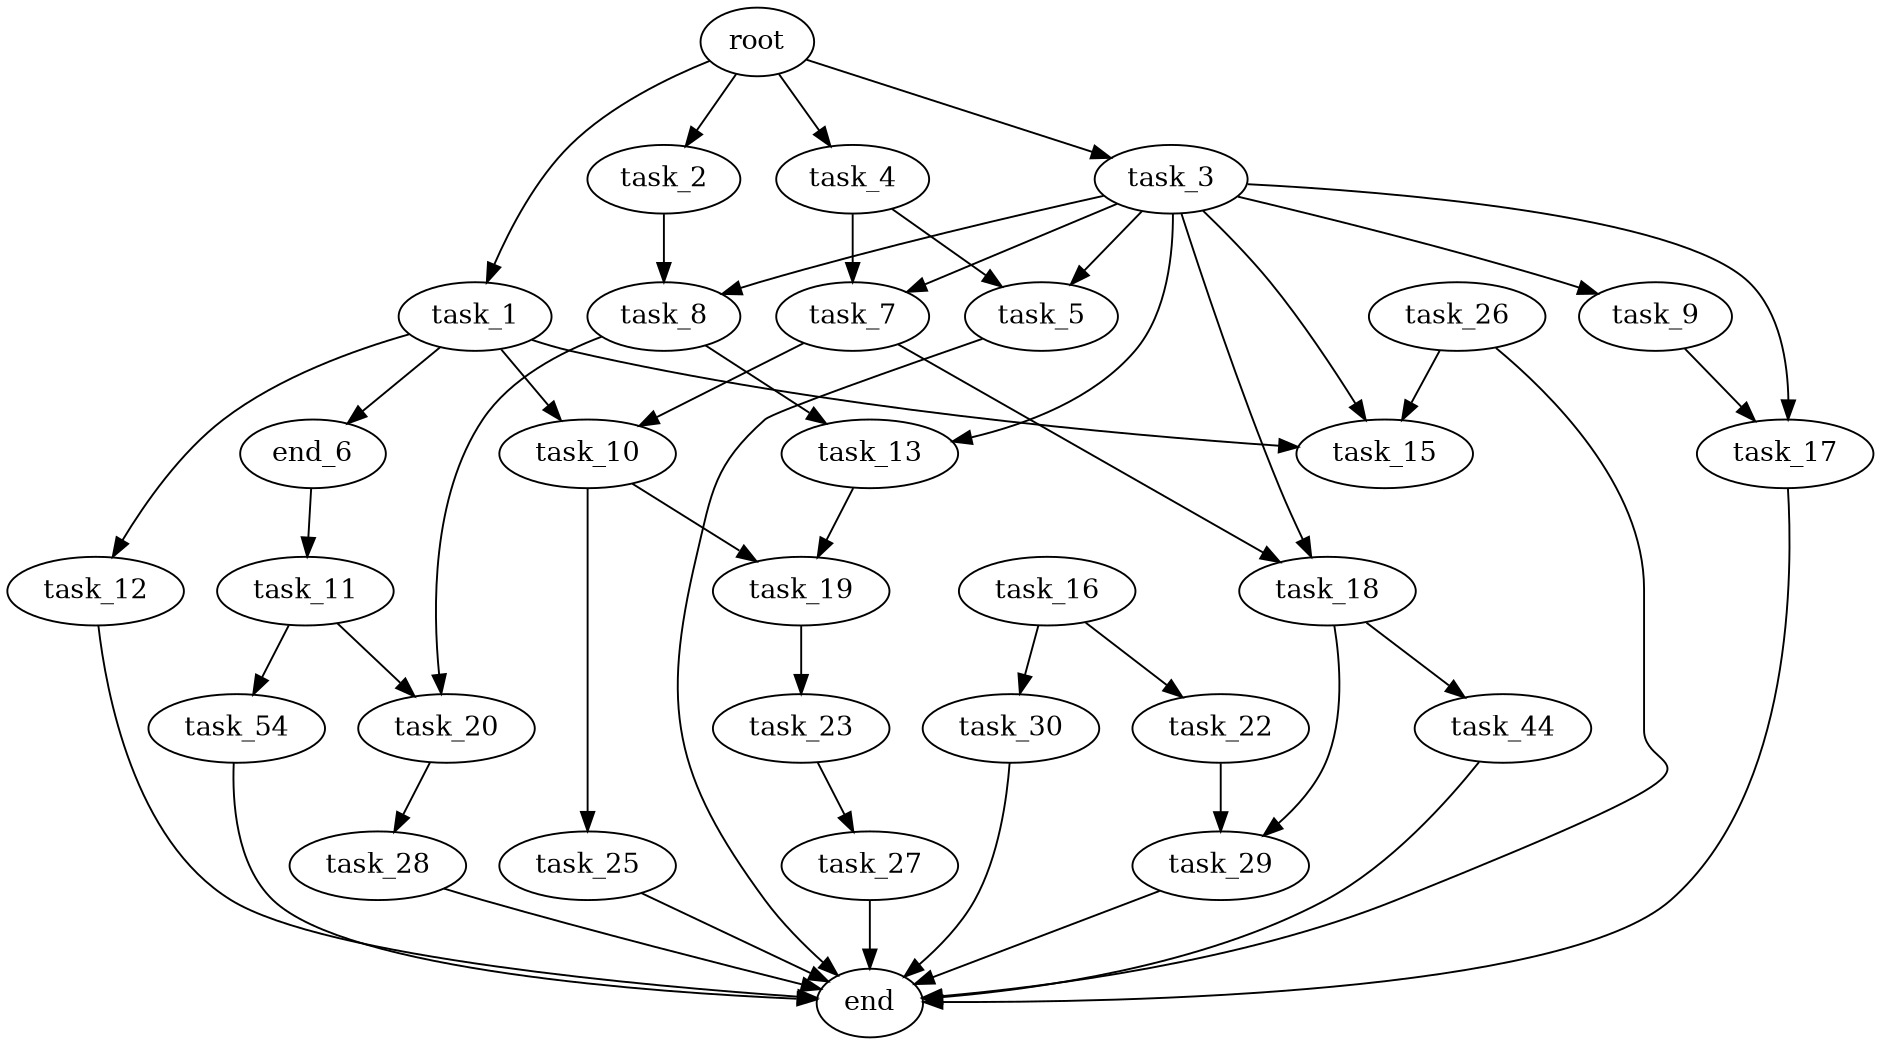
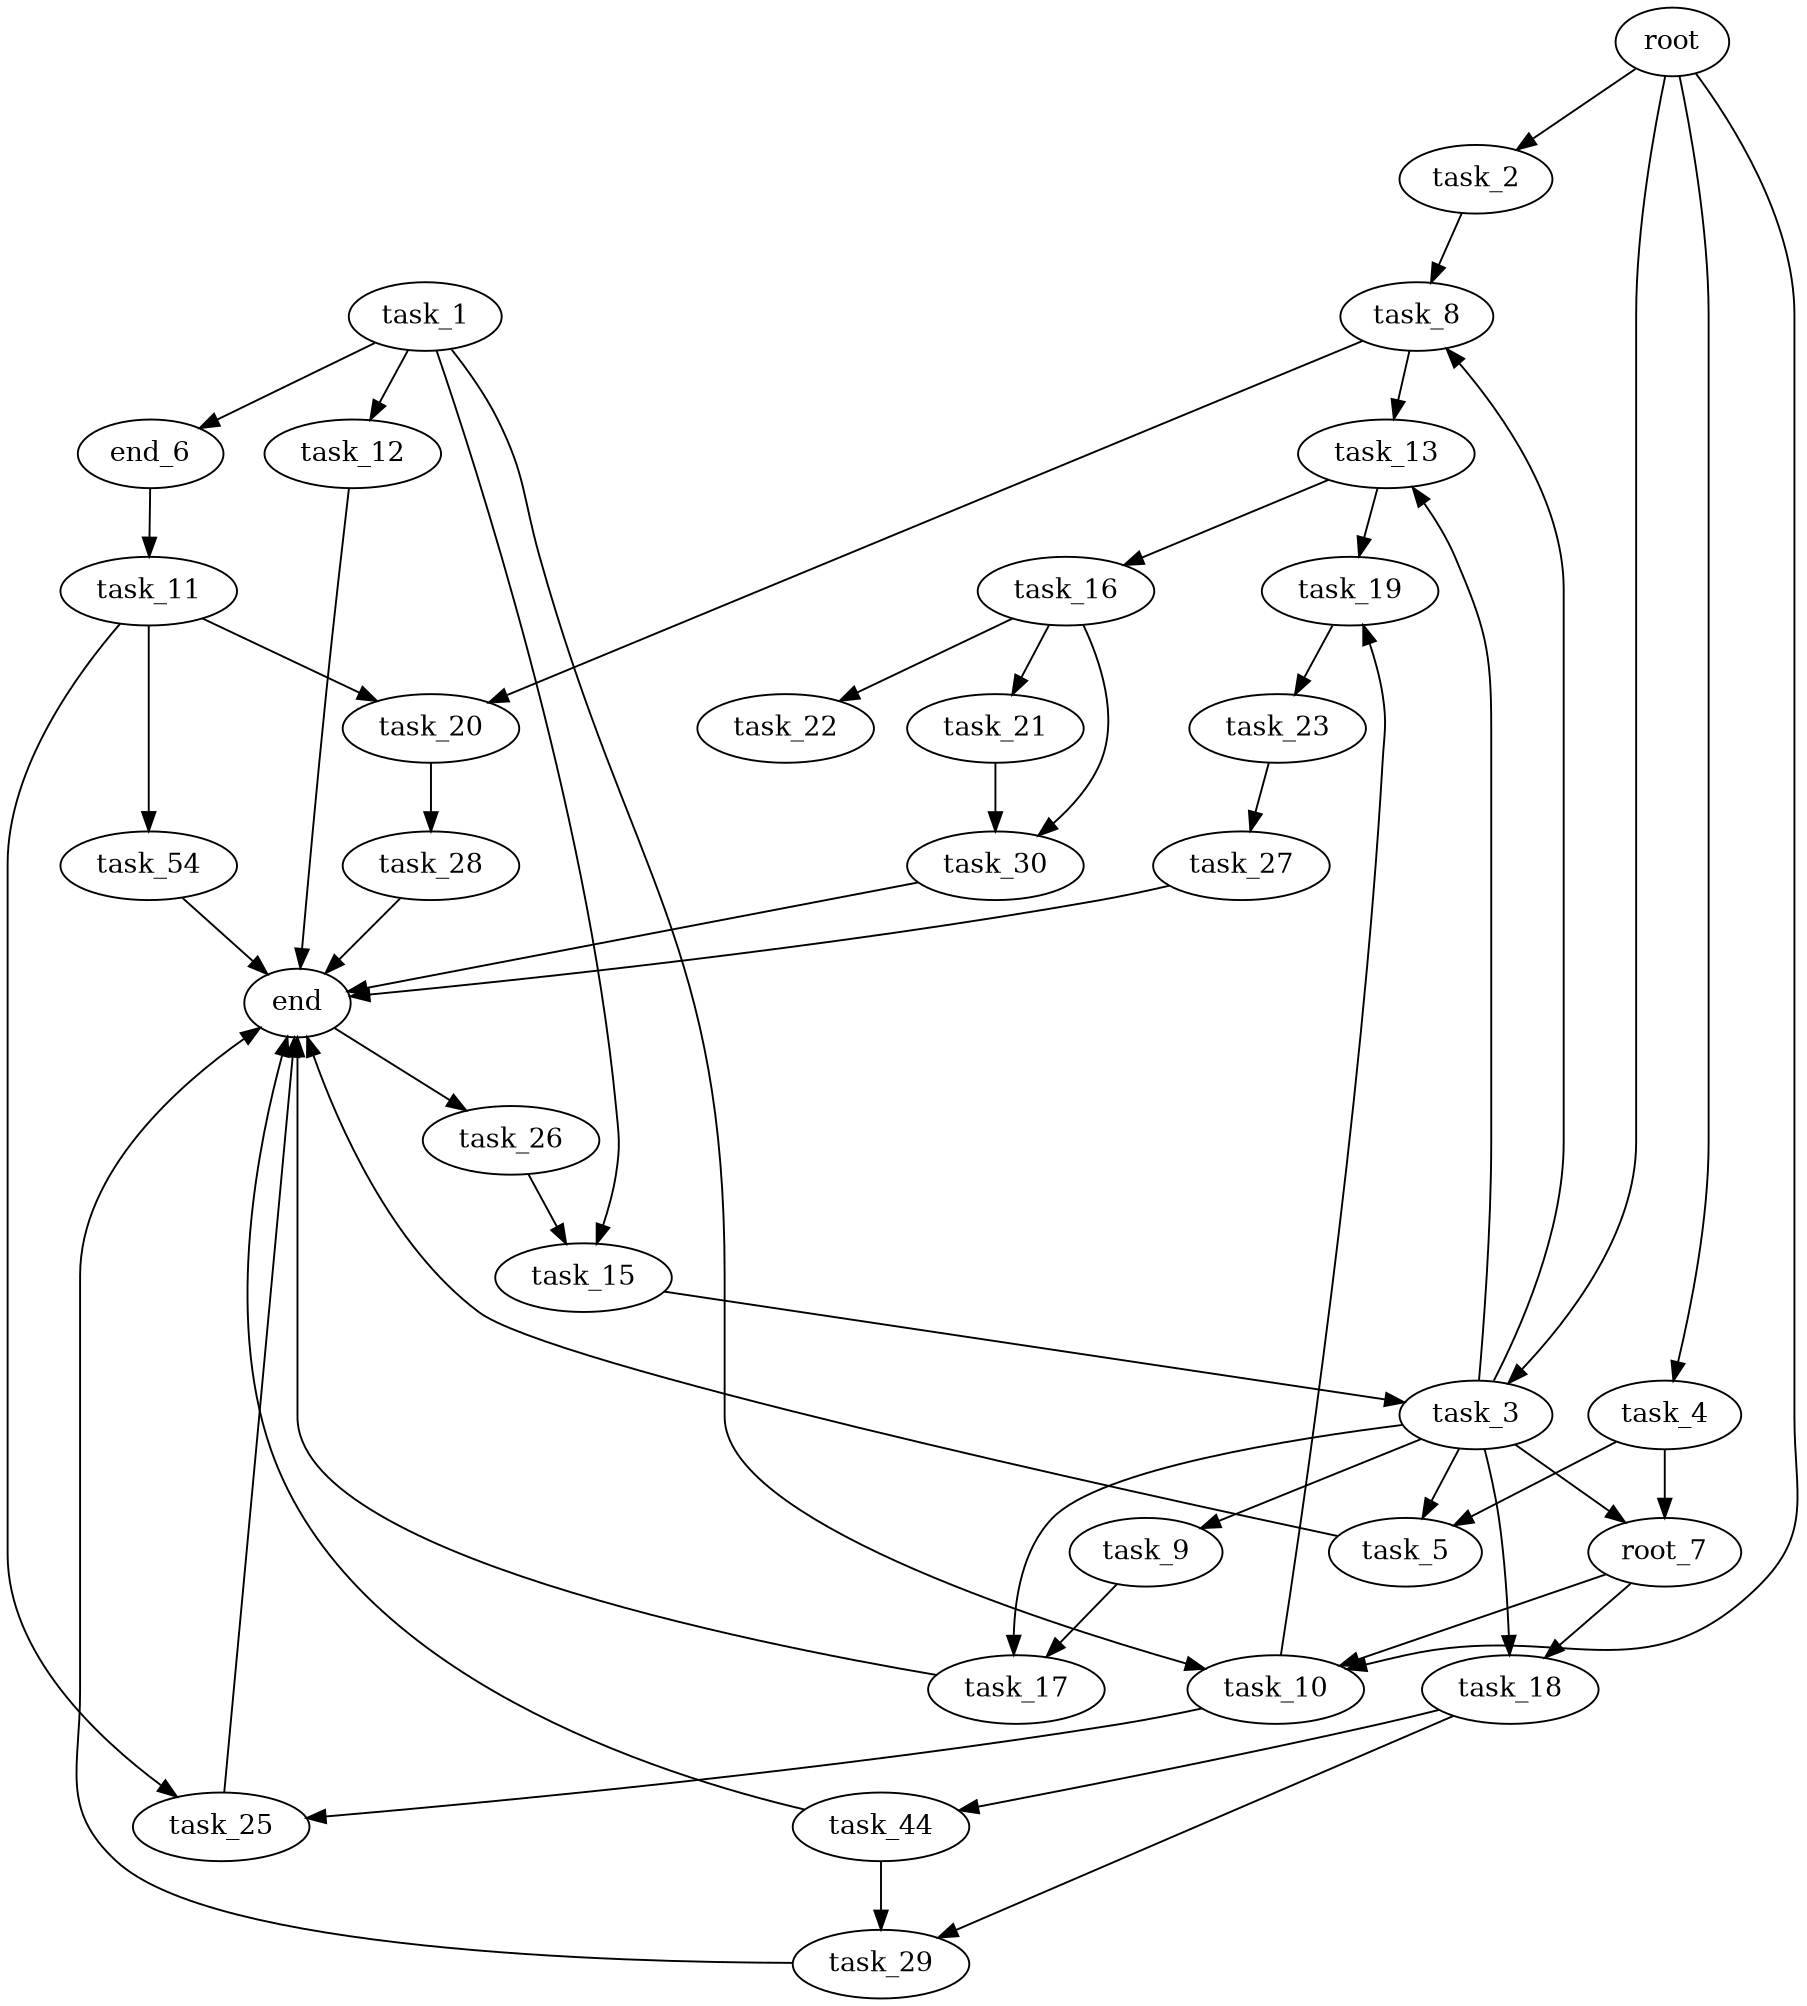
  digraph {
    root
    task_1
    task_2
    task_3
    task_4
    n6 [label=end_6]
    task_10
    task_12
    task_15
    task_8
    task_5
-   task_7
+   task_7 [label=root_7]
    task_9
    task_13
    task_17
    task_18
    task_11
    task_19
    task_25
    end
    task_20
    task_16
    n23 [label=task_54]
    n24 [label=task_44]
    task_29
    task_28
    task_23
+   task_21
    task_22
    task_30
    task_26
    task_27
-   root -> task_1
+   root -> task_10
    root -> task_2
    root -> task_3
    root -> task_4
    task_1 -> n6
    task_1 -> task_10
    task_1 -> task_12
    task_1 -> task_15
    task_2 -> task_8
-   task_3 -> task_15
+   task_15 -> task_3
    task_3 -> task_8
    task_3 -> task_5
    task_3 -> task_7
    task_3 -> task_9
    task_3 -> task_13
    task_3 -> task_17
    task_3 -> task_18
    task_4 -> task_5
    task_4 -> task_7
    n6 -> task_11
    task_10 -> task_19
    task_10 -> task_25
    task_12 -> end
    task_8 -> task_13
    task_8 -> task_20
    task_5 -> end
    task_7 -> task_10
    task_7 -> task_18
    task_9 -> task_17
    task_13 -> task_19
+   task_13 -> task_16
    task_17 -> end
    task_18 -> n24
    task_18 -> task_29
+   task_11 -> task_25
    task_11 -> task_20
    task_11 -> n23
    task_19 -> task_23
    task_25 -> end
    task_20 -> task_28
+   task_16 -> task_21
    task_16 -> task_22
    task_16 -> task_30
    n23 -> end
    n24 -> end
    task_29 -> end
    task_28 -> end
    task_23 -> task_27
-   task_22 -> task_29
+   task_21 -> task_30
+   n24 -> task_29
    task_30 -> end
    task_26 -> task_15
-   task_26 -> end
+   end -> task_26
    task_27 -> end
  }
